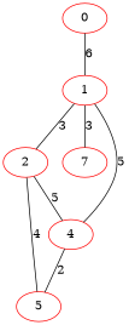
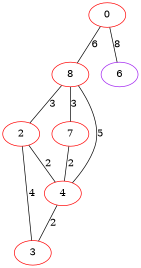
  graph {
    node [color=red weight=1]
    0
-   1
+   1 [label=8]
+   6 [color=purple weight=4]
    2
    n5 [label=7]
    4
-   5
+   5 [label=3]
    0 -- 1 [label=6]
+   0 -- 6 [label=8]
    1 -- 2 [label=3]
    1 -- n5 [label=3]
    1 -- 4 [label=5]
-   2 -- 4 [label=5]
+   2 -- 4 [label=2]
    2 -- 5 [label=4]
+   n5 -- 4 [label=2]
    4 -- 5 [label=2]
  }
